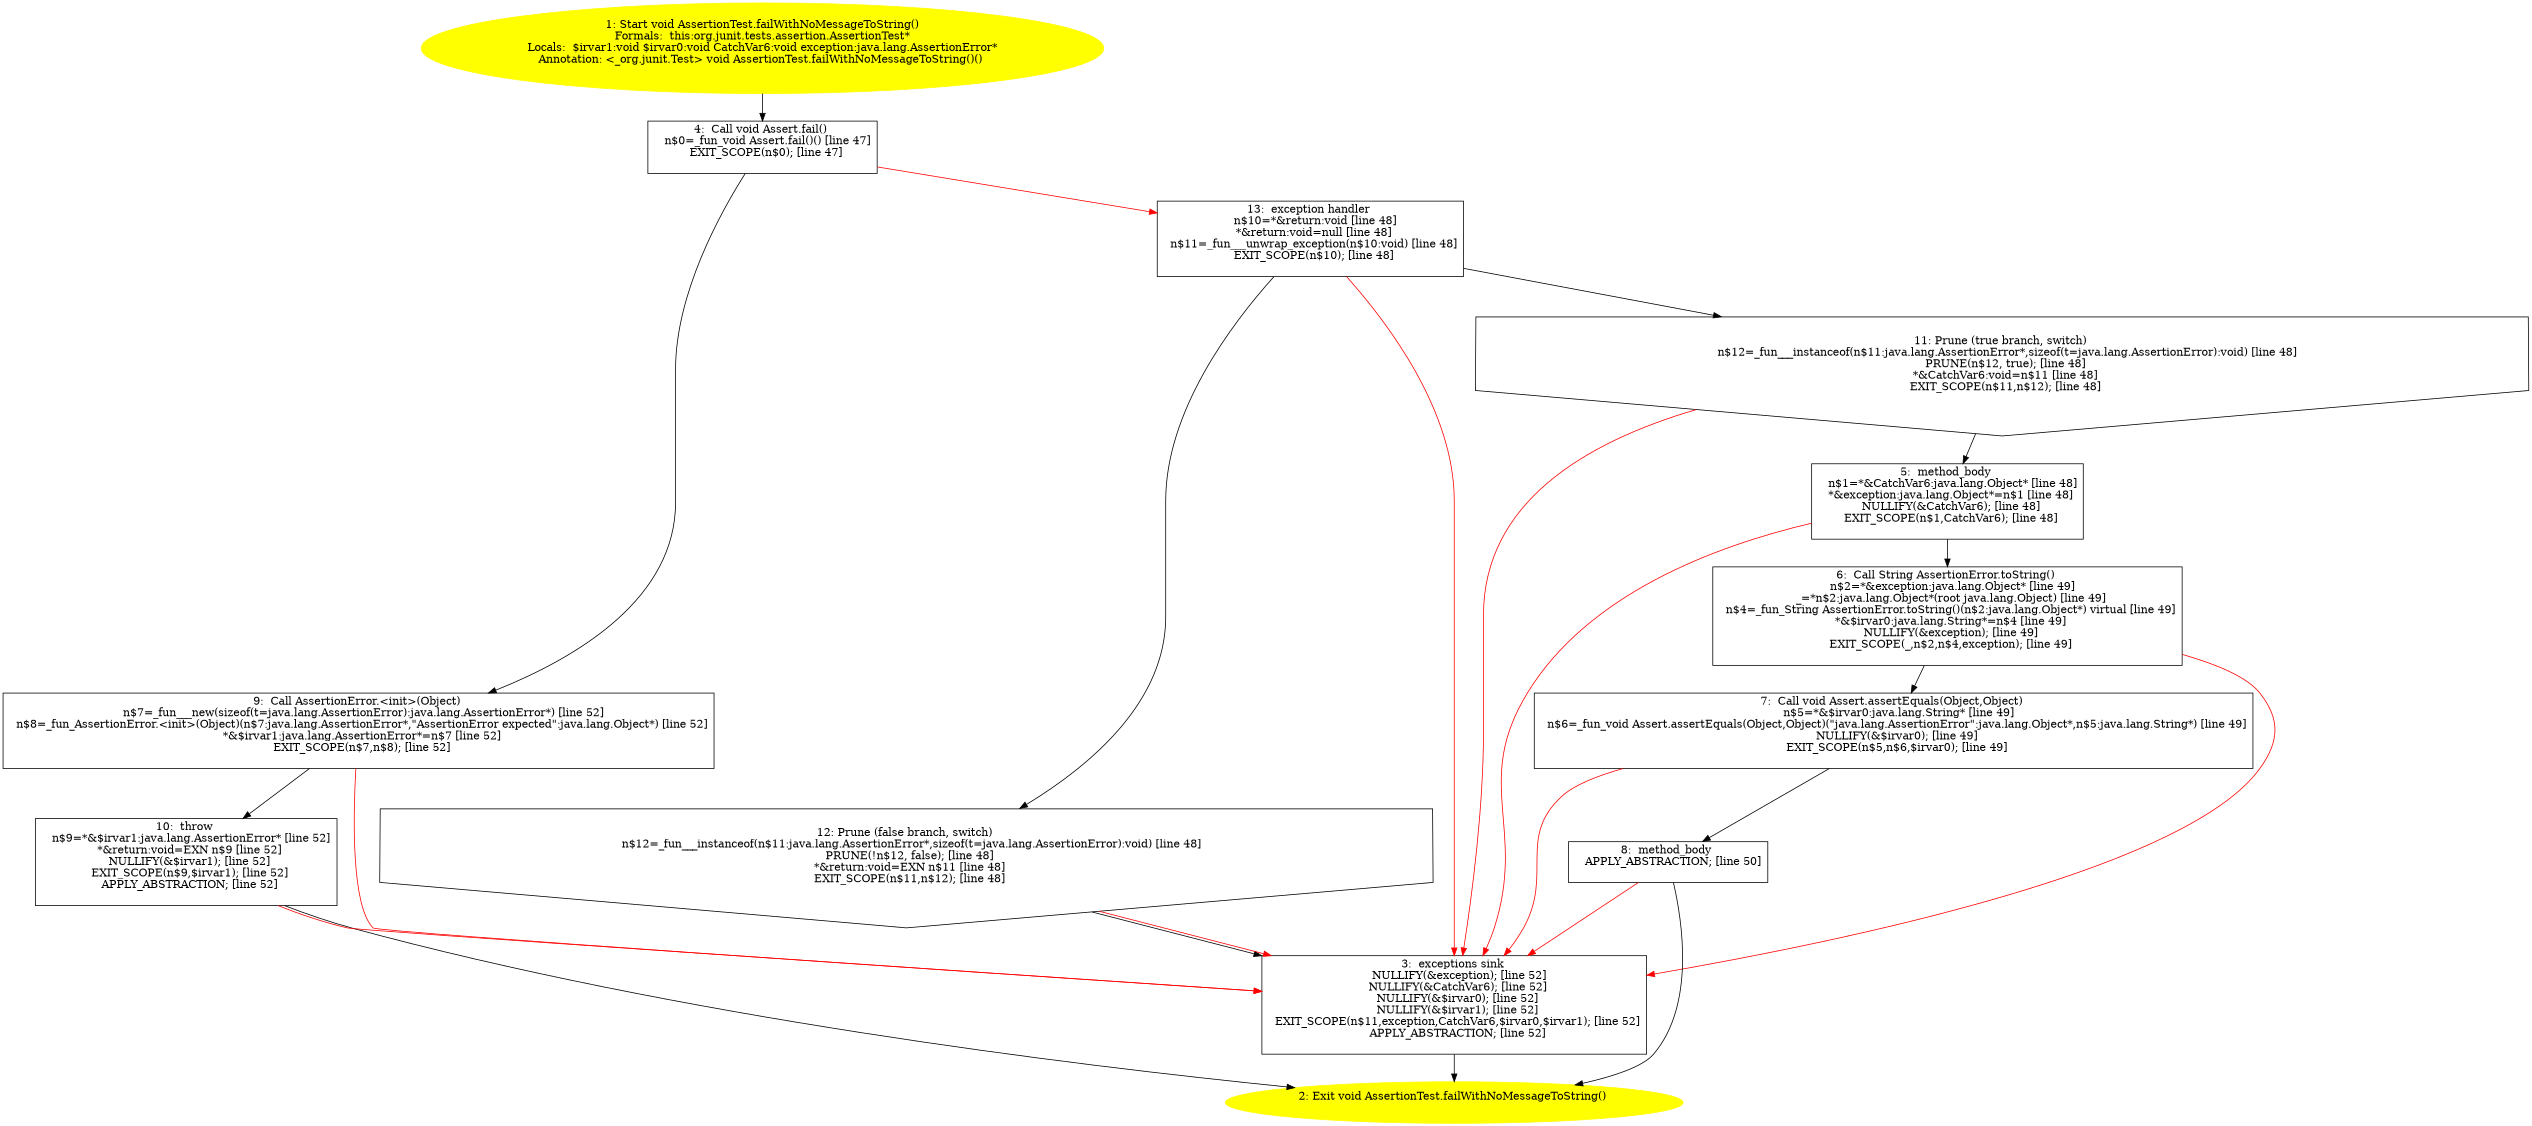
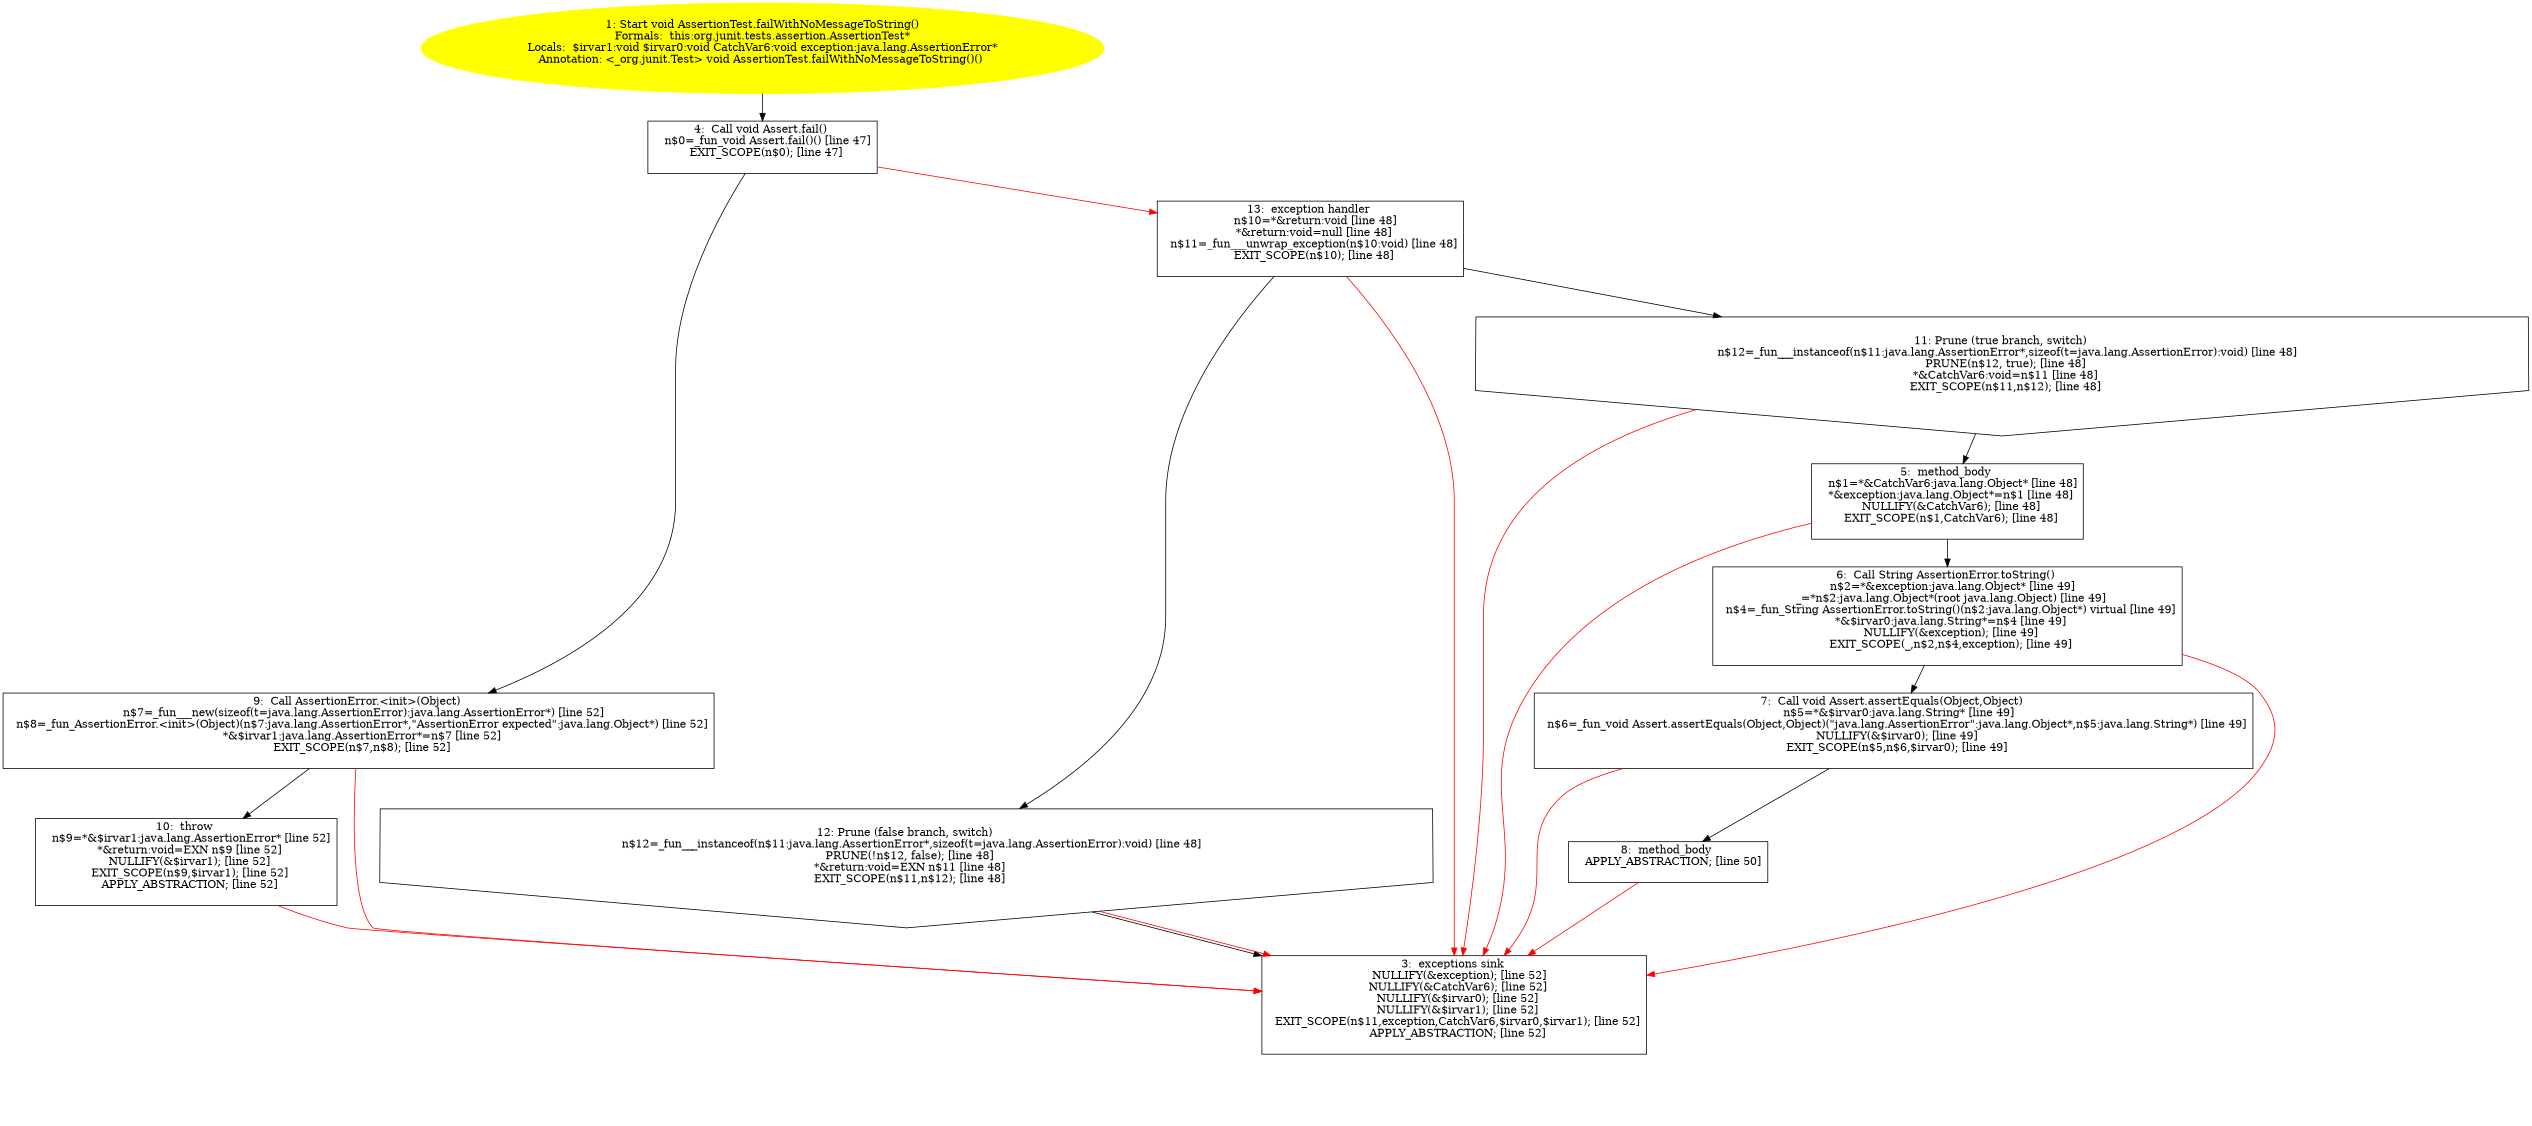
  digraph {
    node [shape=box]
    n1 [color=yellow label="1: Start void AssertionTest.failWithNoMessageToString()\nFormals:  this:org.junit.tests.assertion.AssertionTest*\nLocals:  $irvar1:void $irvar0:void CatchVar6:void exception:java.lang.AssertionError*\nAnnotation: <_org.junit.Test> void AssertionTest.failWithNoMessageToString()() \n  " style=filled shape=""]
    n2 [label="4:  Call void Assert.fail() \n   n$0=_fun_void Assert.fail()() [line 47]\n  EXIT_SCOPE(n$0); [line 47]\n "]
    n3 [label="9:  Call AssertionError.<init>(Object) \n   n$7=_fun___new(sizeof(t=java.lang.AssertionError):java.lang.AssertionError*) [line 52]\n  n$8=_fun_AssertionError.<init>(Object)(n$7:java.lang.AssertionError*,\"AssertionError expected\":java.lang.Object*) [line 52]\n  *&$irvar1:java.lang.AssertionError*=n$7 [line 52]\n  EXIT_SCOPE(n$7,n$8); [line 52]\n "]
    n4 [label="13:  exception handler \n   n$10=*&return:void [line 48]\n  *&return:void=null [line 48]\n  n$11=_fun___unwrap_exception(n$10:void) [line 48]\n  EXIT_SCOPE(n$10); [line 48]\n "]
-   n5 [color=yellow label="2: Exit void AssertionTest.failWithNoMessageToString() \n  " style=filled shape=""]
    n6 [label="3:  exceptions sink \n   NULLIFY(&exception); [line 52]\n  NULLIFY(&CatchVar6); [line 52]\n  NULLIFY(&$irvar0); [line 52]\n  NULLIFY(&$irvar1); [line 52]\n  EXIT_SCOPE(n$11,exception,CatchVar6,$irvar0,$irvar1); [line 52]\n  APPLY_ABSTRACTION; [line 52]\n "]
    n7 [label="10:  throw \n   n$9=*&$irvar1:java.lang.AssertionError* [line 52]\n  *&return:void=EXN n$9 [line 52]\n  NULLIFY(&$irvar1); [line 52]\n  EXIT_SCOPE(n$9,$irvar1); [line 52]\n  APPLY_ABSTRACTION; [line 52]\n "]
    n8 [label="11: Prune (true branch, switch) \n   n$12=_fun___instanceof(n$11:java.lang.AssertionError*,sizeof(t=java.lang.AssertionError):void) [line 48]\n  PRUNE(n$12, true); [line 48]\n  *&CatchVar6:void=n$11 [line 48]\n  EXIT_SCOPE(n$11,n$12); [line 48]\n " shape=invhouse]
    n9 [label="12: Prune (false branch, switch) \n   n$12=_fun___instanceof(n$11:java.lang.AssertionError*,sizeof(t=java.lang.AssertionError):void) [line 48]\n  PRUNE(!n$12, false); [line 48]\n  *&return:void=EXN n$11 [line 48]\n  EXIT_SCOPE(n$11,n$12); [line 48]\n " shape=invhouse]
    n10 [label="5:  method_body \n   n$1=*&CatchVar6:java.lang.Object* [line 48]\n  *&exception:java.lang.Object*=n$1 [line 48]\n  NULLIFY(&CatchVar6); [line 48]\n  EXIT_SCOPE(n$1,CatchVar6); [line 48]\n "]
    n11 [label="6:  Call String AssertionError.toString() \n   n$2=*&exception:java.lang.Object* [line 49]\n  _=*n$2:java.lang.Object*(root java.lang.Object) [line 49]\n  n$4=_fun_String AssertionError.toString()(n$2:java.lang.Object*) virtual [line 49]\n  *&$irvar0:java.lang.String*=n$4 [line 49]\n  NULLIFY(&exception); [line 49]\n  EXIT_SCOPE(_,n$2,n$4,exception); [line 49]\n "]
    n12 [label="7:  Call void Assert.assertEquals(Object,Object) \n   n$5=*&$irvar0:java.lang.String* [line 49]\n  n$6=_fun_void Assert.assertEquals(Object,Object)(\"java.lang.AssertionError\":java.lang.Object*,n$5:java.lang.String*) [line 49]\n  NULLIFY(&$irvar0); [line 49]\n  EXIT_SCOPE(n$5,n$6,$irvar0); [line 49]\n "]
    n13 [label="8:  method_body \n   APPLY_ABSTRACTION; [line 50]\n "]
    n1 -> n2
    n2 -> n3
    n2 -> n4 [color=red]
    n3 -> n6 [color=red]
    n3 -> n7
    n4 -> n6 [color=red]
    n4 -> n8
    n4 -> n9
-   n6 -> n5
-   n7 -> n5
    n7 -> n6 [color=red]
    n8 -> n6 [color=red]
    n8 -> n10
    n9 -> n6
    n9 -> n6 [color=red]
    n10 -> n6 [color=red]
    n10 -> n11
    n11 -> n6 [color=red]
    n11 -> n12
    n12 -> n6 [color=red]
    n12 -> n13
-   n13 -> n5
    n13 -> n6 [color=red]
  }
